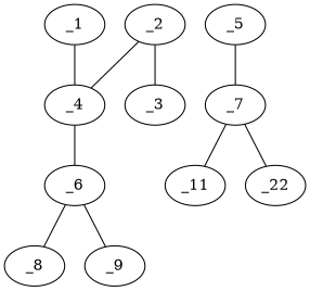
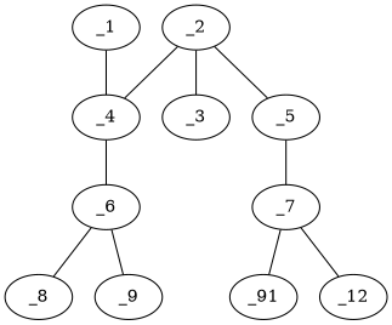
  graph {
    node [charge=0 chem=7 symbol="Cl " x=3 y=-0.75]
    edge [valence=1]
    _1 [x=3.366 y=1.616]
    _4 [chem=4 symbol="N  " y=0.25]
    _2 [chem=6 symbol="P  " x=3.866 y=0.75]
    _3 [x=4.366 y=1.616]
    _5 [chem=4 symbol="N  " x=4.7321 y=0.25]
    _6 [chem=6 symbol="P  "]
    _7 [chem=6 symbol="P  " x=4.7321]
    _8 [x=2.5 y=-1.616]
    _9 [x=2]
-   _11 [x=5.232 y=-1.616]
-   _12 [x=5.7321 label=_22]
+   _11 [x=5.232 y=-1.616 label=_91]
+   _12 [x=5.7321]
    _1 -- _4
    _4 -- _6
    _2 -- _4 [valence=2]
    _2 -- _3
+   _2 -- _5
    _5 -- _7 [valence=2]
    _6 -- _8
    _6 -- _9
    _7 -- _11
    _7 -- _12
  }
